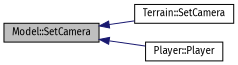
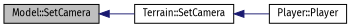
  digraph {
    fontname="Fira Sans"
    rankdir=LR
    node [color=black fontname="Fira Sans" fontsize=10 shape=record]
    edge [color=midnightblue dir=back fontname="Fira Sans" fontsize=10 labelfontname=FreeSans labelfontsize=10 style=solid]
    n1 [fillcolor=grey75 fontcolor=black height=0.2 label="Model::SetCamera" style=filled width=0.4]
    n2 [height=0.2 label="Terrain::SetCamera" width=0.4]
    n3 [height=0.2 label="Player::Player" width=0.4]
    n1 -> n2
-   n1 -> n3
+   n2 -> n3
  }
